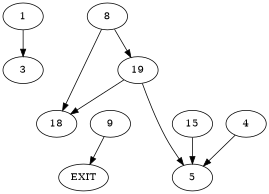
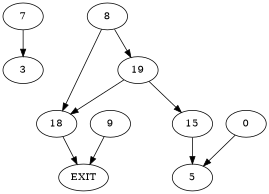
  digraph {
-   1
+   1 [label=7]
    3
    n3 [label=EXIT]
-   4
+   4 [label=0]
    5
    n6 [label=18]
    8
    n8 [label=19]
    9
    n10 [label=15]
    1 -> 3
    4 -> 5
+   n6 -> n3
    8 -> n6
    8 -> n8
    n8 -> n6
-   n8 -> 5
+   n8 -> n10
    9 -> n3
    n10 -> 5
  }
